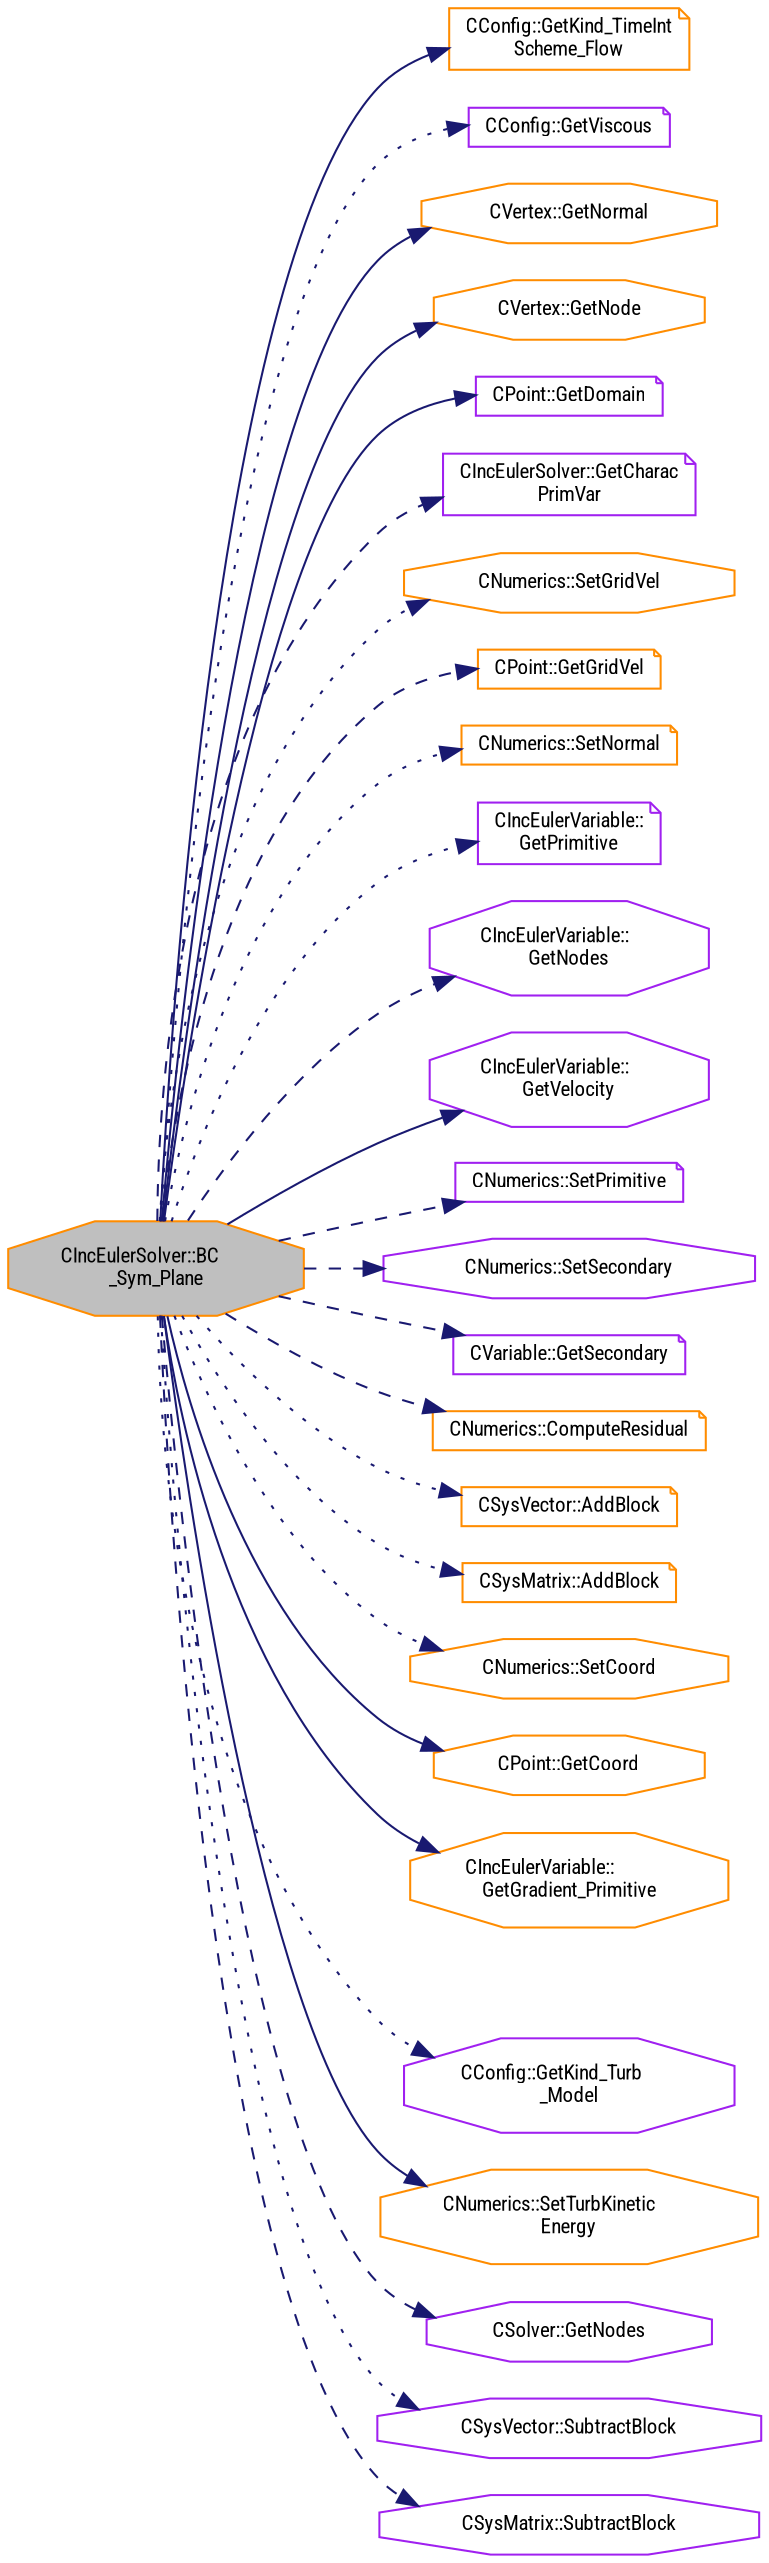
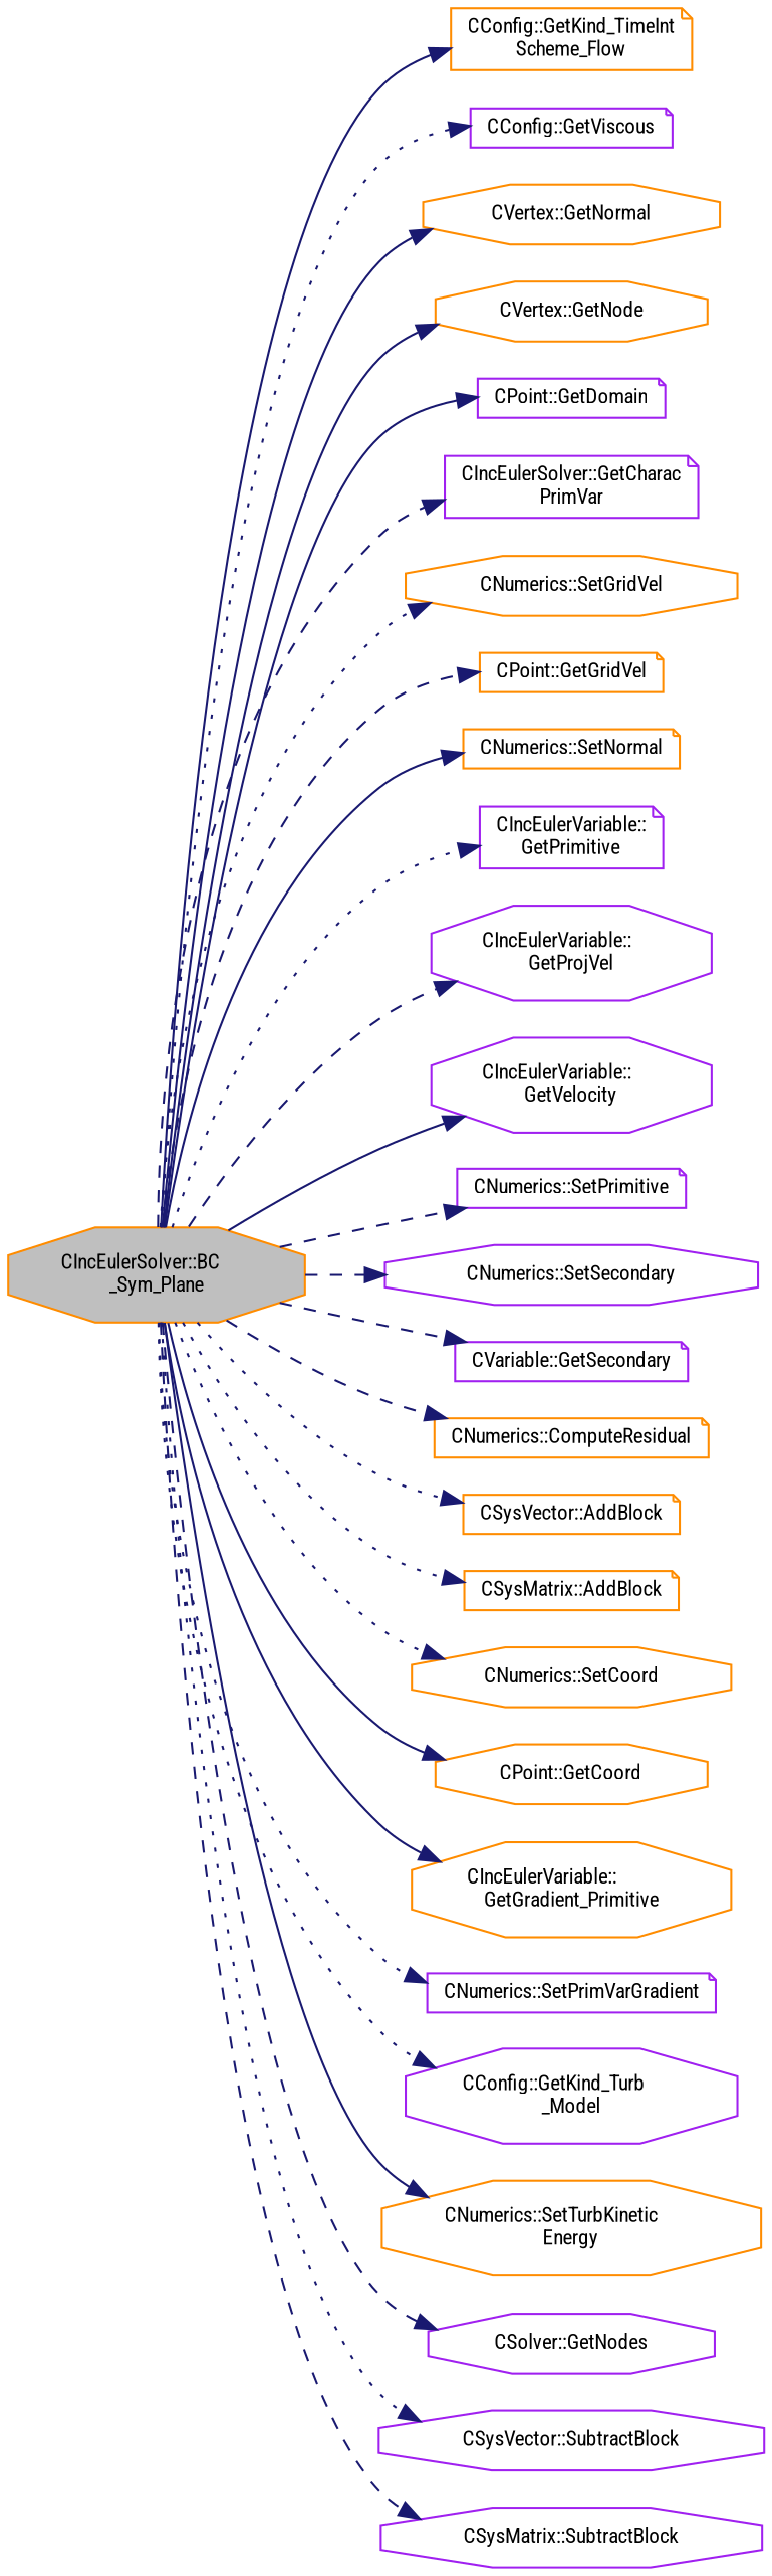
  digraph {
    fontname="Roboto Condensed"
    rankdir=LR
    node [color=darkorange fillcolor=white fontname="Roboto Condensed" fontsize=10 shape=octagon style=filled]
    edge [color=midnightblue fontname="Roboto Condensed" fontsize=10 labelfontname=Helvetica labelfontsize=10 style=solid]
    n1 [fillcolor=grey75 fontcolor=black height=0.2 label="CIncEulerSolver::BC\l_Sym_Plane" width=0.4]
    n2 [height=0.2 label="CConfig::GetKind_TimeInt\lScheme_Flow" shape=note width=0.4]
    n3 [color=purple height=0.2 label="CConfig::GetViscous" shape=note width=0.4]
    n4 [height=0.2 label="CVertex::GetNormal" width=0.4]
    n5 [height=0.2 label="CVertex::GetNode" width=0.4]
    n6 [color=purple height=0.2 label="CPoint::GetDomain" shape=note width=0.4]
    n7 [color=purple height=0.2 label="CIncEulerSolver::GetCharac\lPrimVar" shape=note width=0.4]
    n8 [height=0.2 label="CNumerics::SetGridVel" width=0.4]
    n9 [height=0.2 label="CPoint::GetGridVel" shape=note width=0.4]
    n10 [height=0.2 label="CNumerics::SetNormal" shape=note width=0.4]
    n11 [color=purple height=0.2 label="CIncEulerVariable::\lGetPrimitive" shape=note width=0.4]
-   n12 [color=purple height=0.2 label="CIncEulerVariable::\lGetNodes" width=0.4]
+   n12 [color=purple height=0.2 label="CIncEulerVariable::\lGetProjVel" width=0.4]
    n13 [color=purple height=0.2 label="CIncEulerVariable::\lGetVelocity" width=0.4]
    n14 [color=purple height=0.2 label="CNumerics::SetPrimitive" shape=note width=0.4]
    n15 [color=purple height=0.2 label="CNumerics::SetSecondary" width=0.4]
    n16 [color=purple height=0.2 label="CVariable::GetSecondary" shape=note width=0.4]
    n17 [height=0.2 label="CNumerics::ComputeResidual" shape=note width=0.4]
    n18 [height=0.2 label="CSysVector::AddBlock" shape=note width=0.4]
    n19 [height=0.2 label="CSysMatrix::AddBlock" shape=note width=0.4]
    n20 [height=0.2 label="CNumerics::SetCoord" width=0.4]
    n21 [height=0.2 label="CPoint::GetCoord" width=0.4]
    n22 [height=0.2 label="CIncEulerVariable::\lGetGradient_Primitive" width=0.4]
+   n23 [color=purple height=0.2 label="CNumerics::SetPrimVarGradient" shape=note width=0.4]
    n24 [color=purple height=0.2 label="CConfig::GetKind_Turb\l_Model" width=0.4]
    n25 [height=0.2 label="CNumerics::SetTurbKinetic\lEnergy" width=0.4]
    n26 [color=purple height=0.2 label="CSolver::GetNodes" width=0.4]
    n27 [color=purple height=0.2 label="CSysVector::SubtractBlock" width=0.4]
    n28 [color=purple height=0.2 label="CSysMatrix::SubtractBlock" width=0.4]
    n1 -> n2
    n1 -> n3 [style=dotted]
    n1 -> n4
    n1 -> n5
    n1 -> n6
    n1 -> n7 [style=dashed]
    n1 -> n8 [style=dotted]
    n1 -> n9 [style=dashed]
-   n1 -> n10 [style=dotted]
+   n1 -> n10
    n1 -> n11 [style=dotted]
    n1 -> n12 [style=dashed]
    n1 -> n13
    n1 -> n14 [style=dashed]
    n1 -> n15 [style=dashed]
    n1 -> n16 [style=dashed]
    n1 -> n17 [style=dashed]
    n1 -> n18 [style=dotted]
    n1 -> n19 [style=dotted]
    n1 -> n20 [style=dotted]
    n1 -> n21
    n1 -> n22
+   n1 -> n23 [style=dotted]
    n1 -> n24 [style=dotted]
    n1 -> n25
    n1 -> n26 [style=dashed]
    n1 -> n27 [style=dotted]
    n1 -> n28 [style=dashed]
  }
